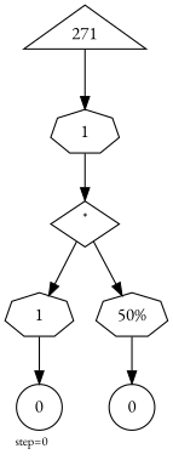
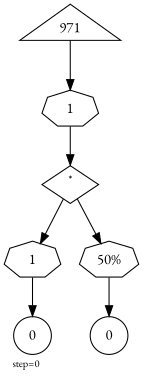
  digraph {
    fontsize=10
    label="step=0"
    labeljust=left
    labelloc=bottom
    fontname="EB Garamond"
    node [color=black labelfontcolor=black peripheries=1 shape=septagon fontname="EB Garamond"]
    edge [color=black fontname="EB Garamond"]
-   271 [shape=triangle]
+   271 [shape=triangle label=971]
    n2 [label=1 labelfontcolor=""]
    n3 [label=<<SUP>*</SUP>> shape=diamond]
    n4 [label=1 labelfontcolor=""]
    n5 [label=<50%> labelfontcolor=""]
    n6 [label=<0> shape=circle]
    n7 [label=<0> shape=circle]
    271 -> n2
    n2 -> n3
    n3 -> n4
    n3 -> n5
    n4 -> n6
    n5 -> n7
  }
